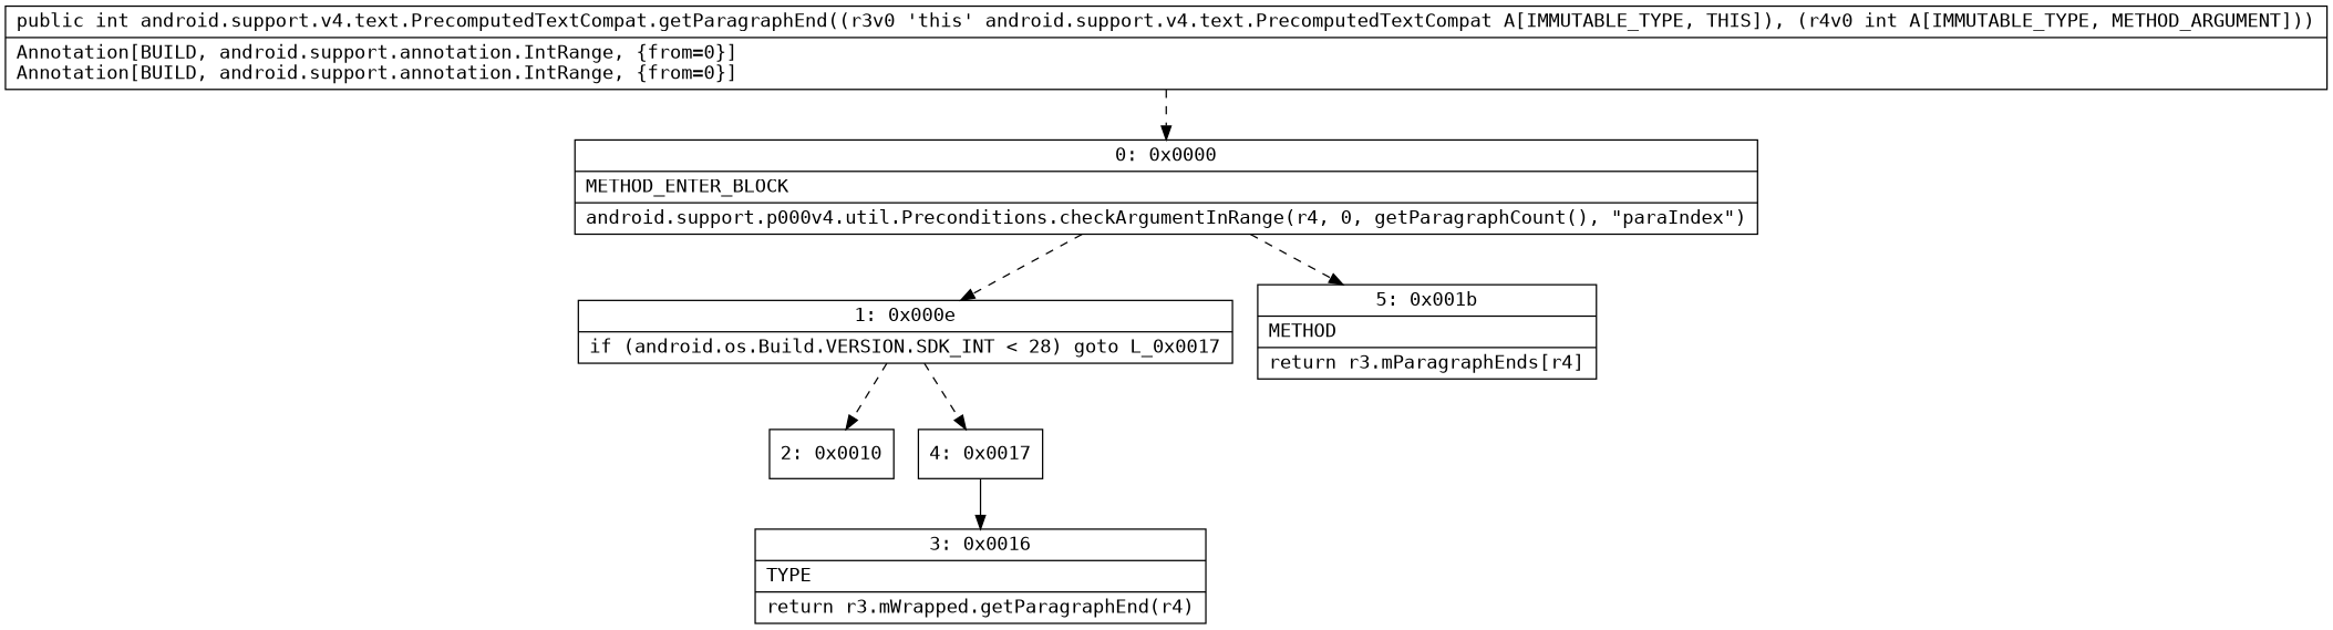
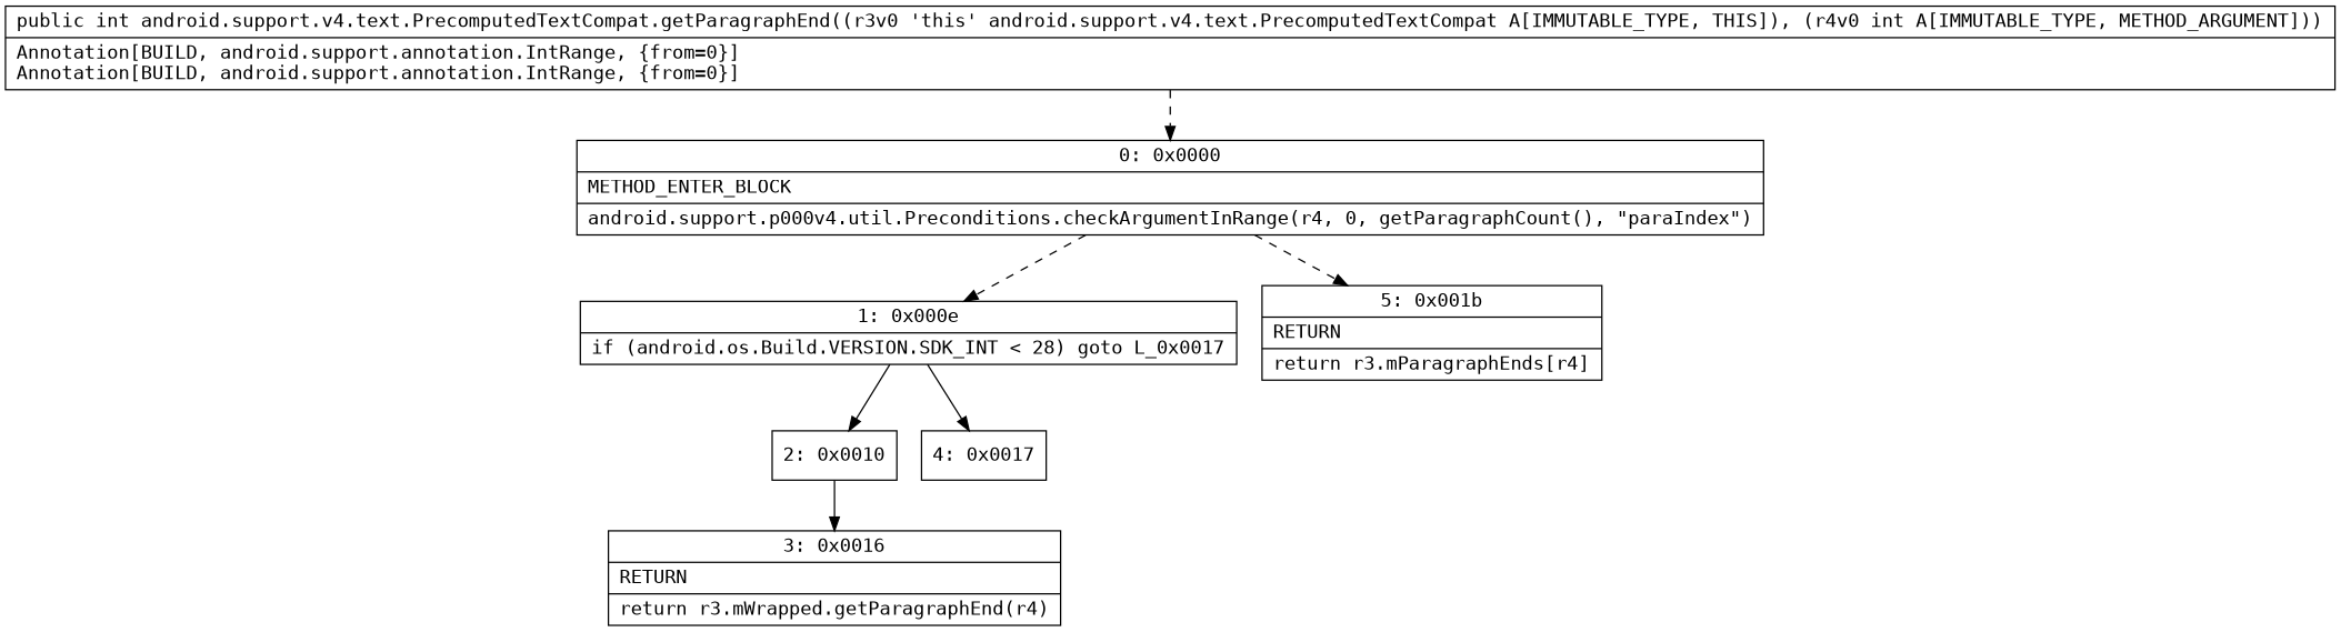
  digraph {
    fontname="DejaVu Sans Mono"
    node [fontname="DejaVu Sans Mono" shape=record]
    edge [fontname="DejaVu Sans Mono" style=dashed]
    n1 [label="{0\:\ 0x0000|METHOD_ENTER_BLOCK\l|android.support.p000v4.util.Preconditions.checkArgumentInRange(r4, 0, getParagraphCount(), \"paraIndex\")\l}"]
    n2 [label="{1\:\ 0x000e|if (android.os.Build.VERSION.SDK_INT \< 28) goto L_0x0017\l}"]
-   n3 [label="{5\:\ 0x001b|METHOD\l|return r3.mParagraphEnds[r4]\l}"]
+   n3 [label="{5\:\ 0x001b|RETURN\l|return r3.mParagraphEnds[r4]\l}"]
    n4 [label="{2\:\ 0x0010}"]
    n5 [label="{4\:\ 0x0017}"]
-   n6 [label="{3\:\ 0x0016|TYPE\l|return r3.mWrapped.getParagraphEnd(r4)\l}"]
+   n6 [label="{3\:\ 0x0016|RETURN\l|return r3.mWrapped.getParagraphEnd(r4)\l}"]
    n7 [label="{public int android.support.v4.text.PrecomputedTextCompat.getParagraphEnd((r3v0 'this' android.support.v4.text.PrecomputedTextCompat A[IMMUTABLE_TYPE, THIS]), (r4v0 int A[IMMUTABLE_TYPE, METHOD_ARGUMENT]))  | Annotation[BUILD, android.support.annotation.IntRange, \{from=0\}]\lAnnotation[BUILD, android.support.annotation.IntRange, \{from=0\}]\l}"]
    n1 -> n2
    n1 -> n3
-   n2 -> n4
-   n2 -> n5
-   n5 -> n6 [style=solid]
+   n2 -> n4 [style=solid]
+   n2 -> n5 [style=solid]
+   n4 -> n6 [style=solid]
    n7 -> n1
  }
